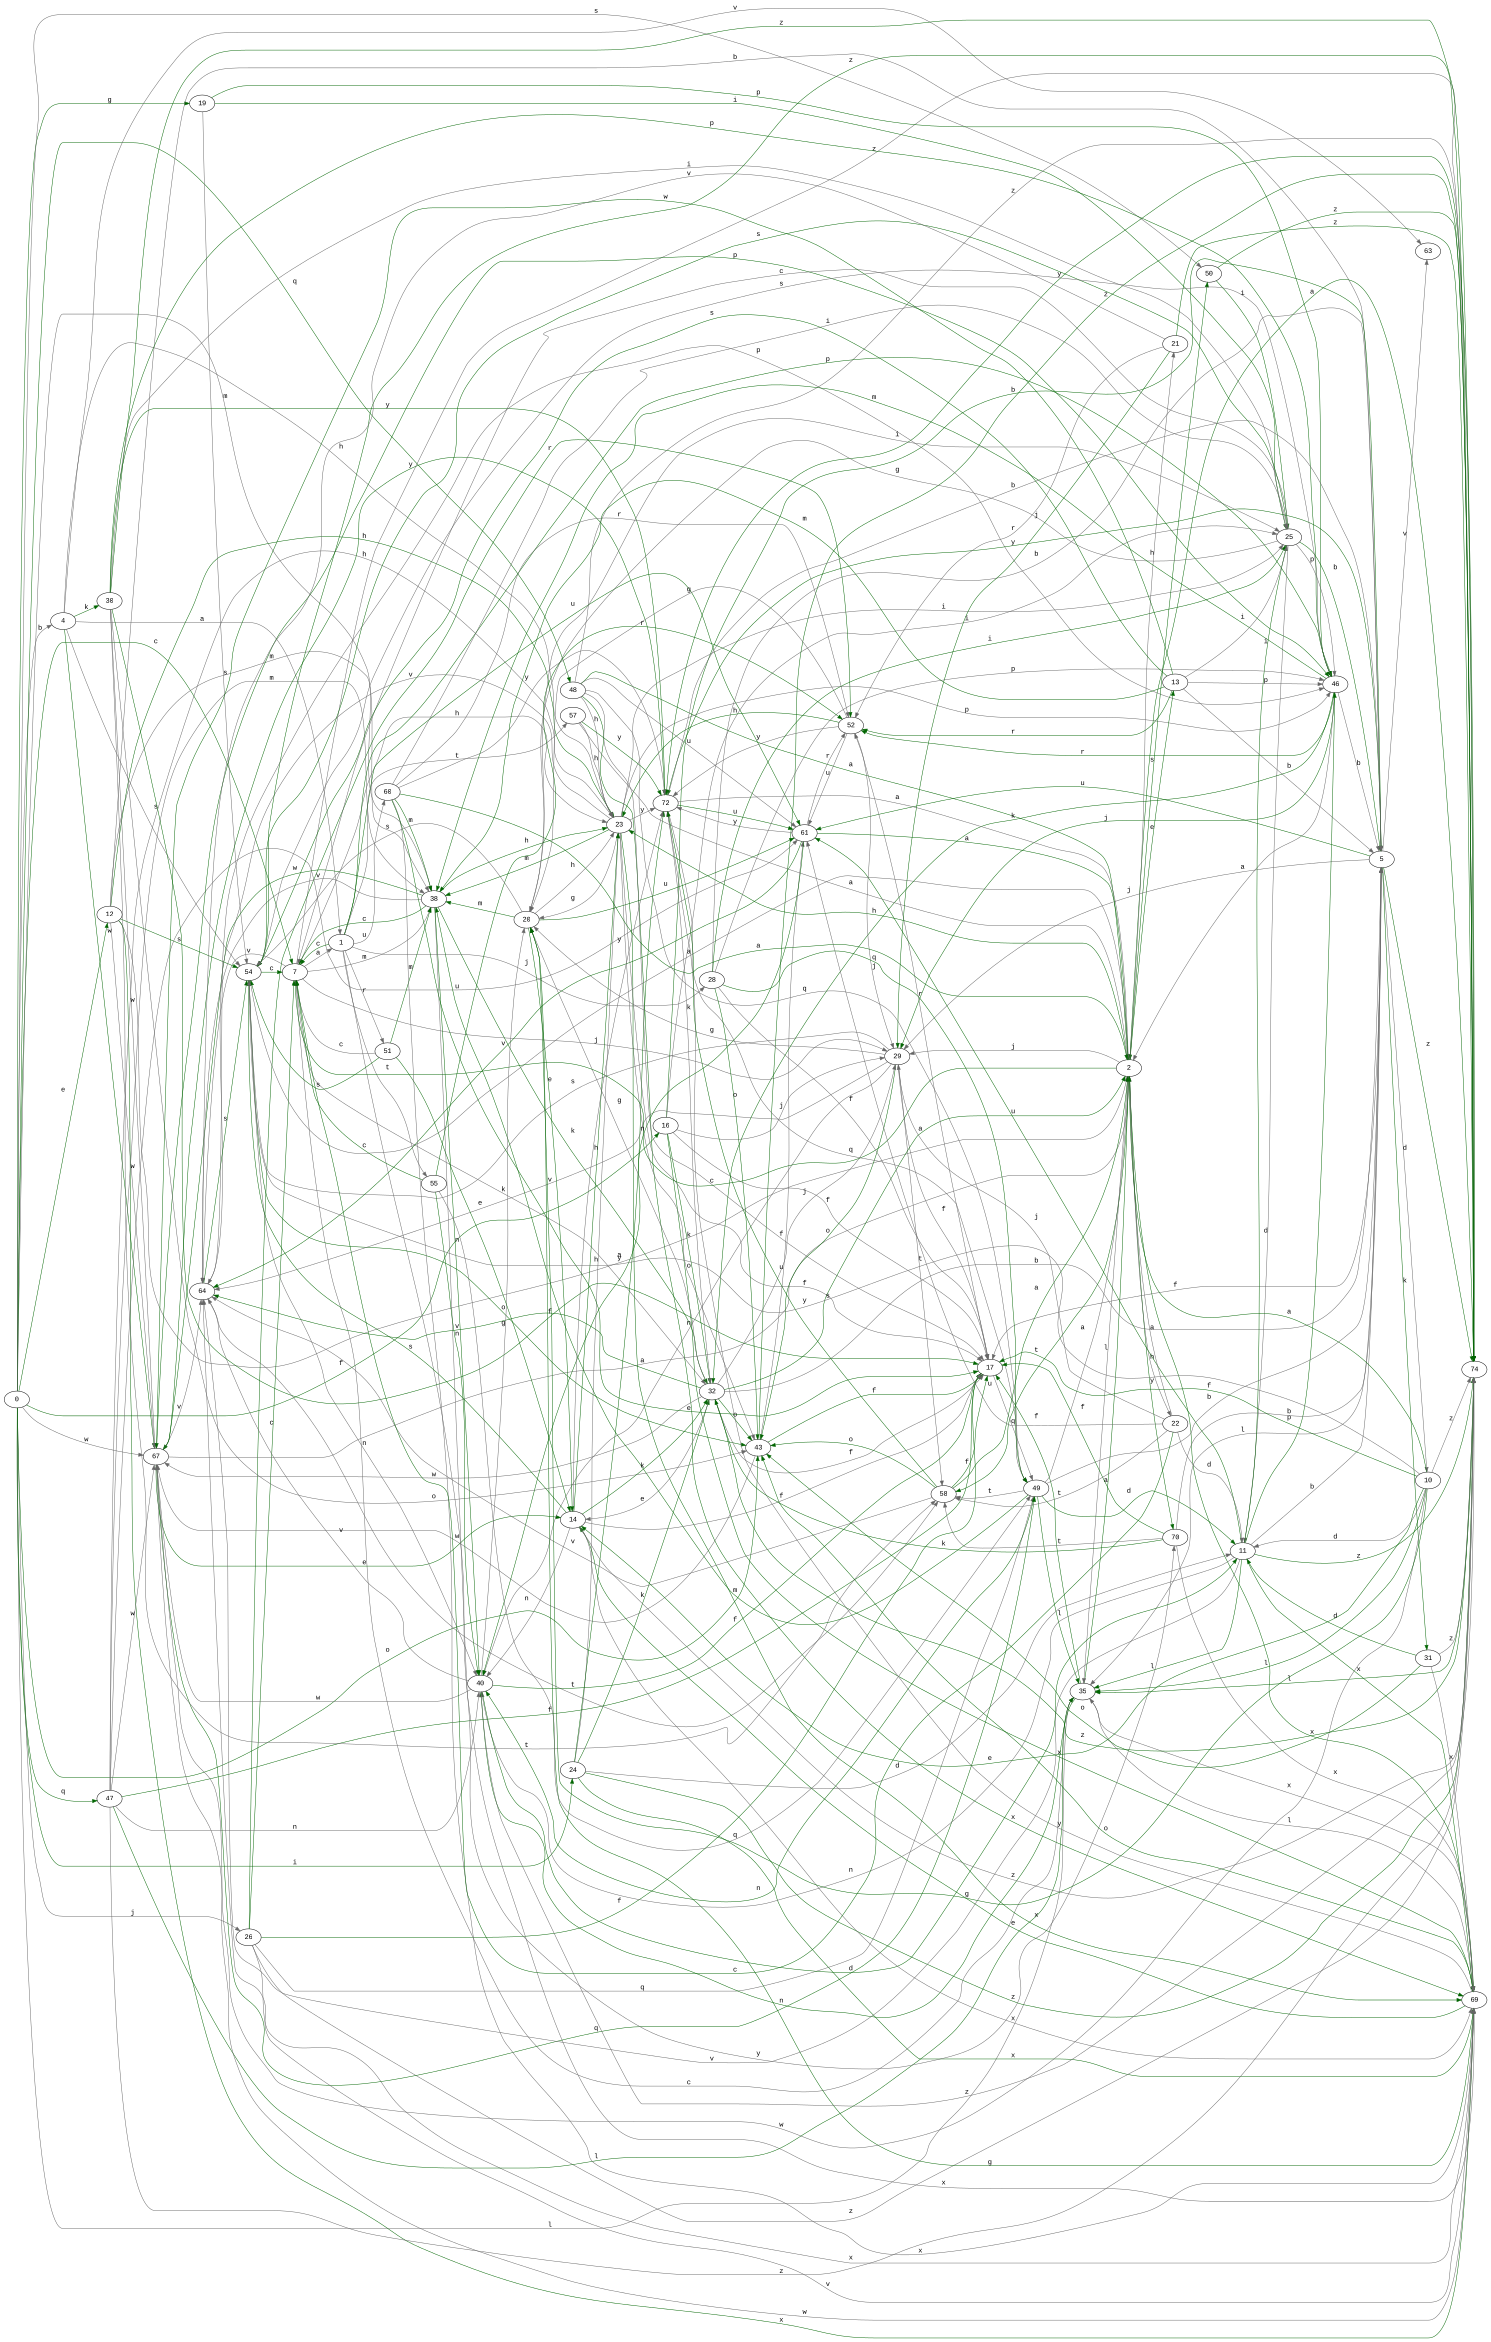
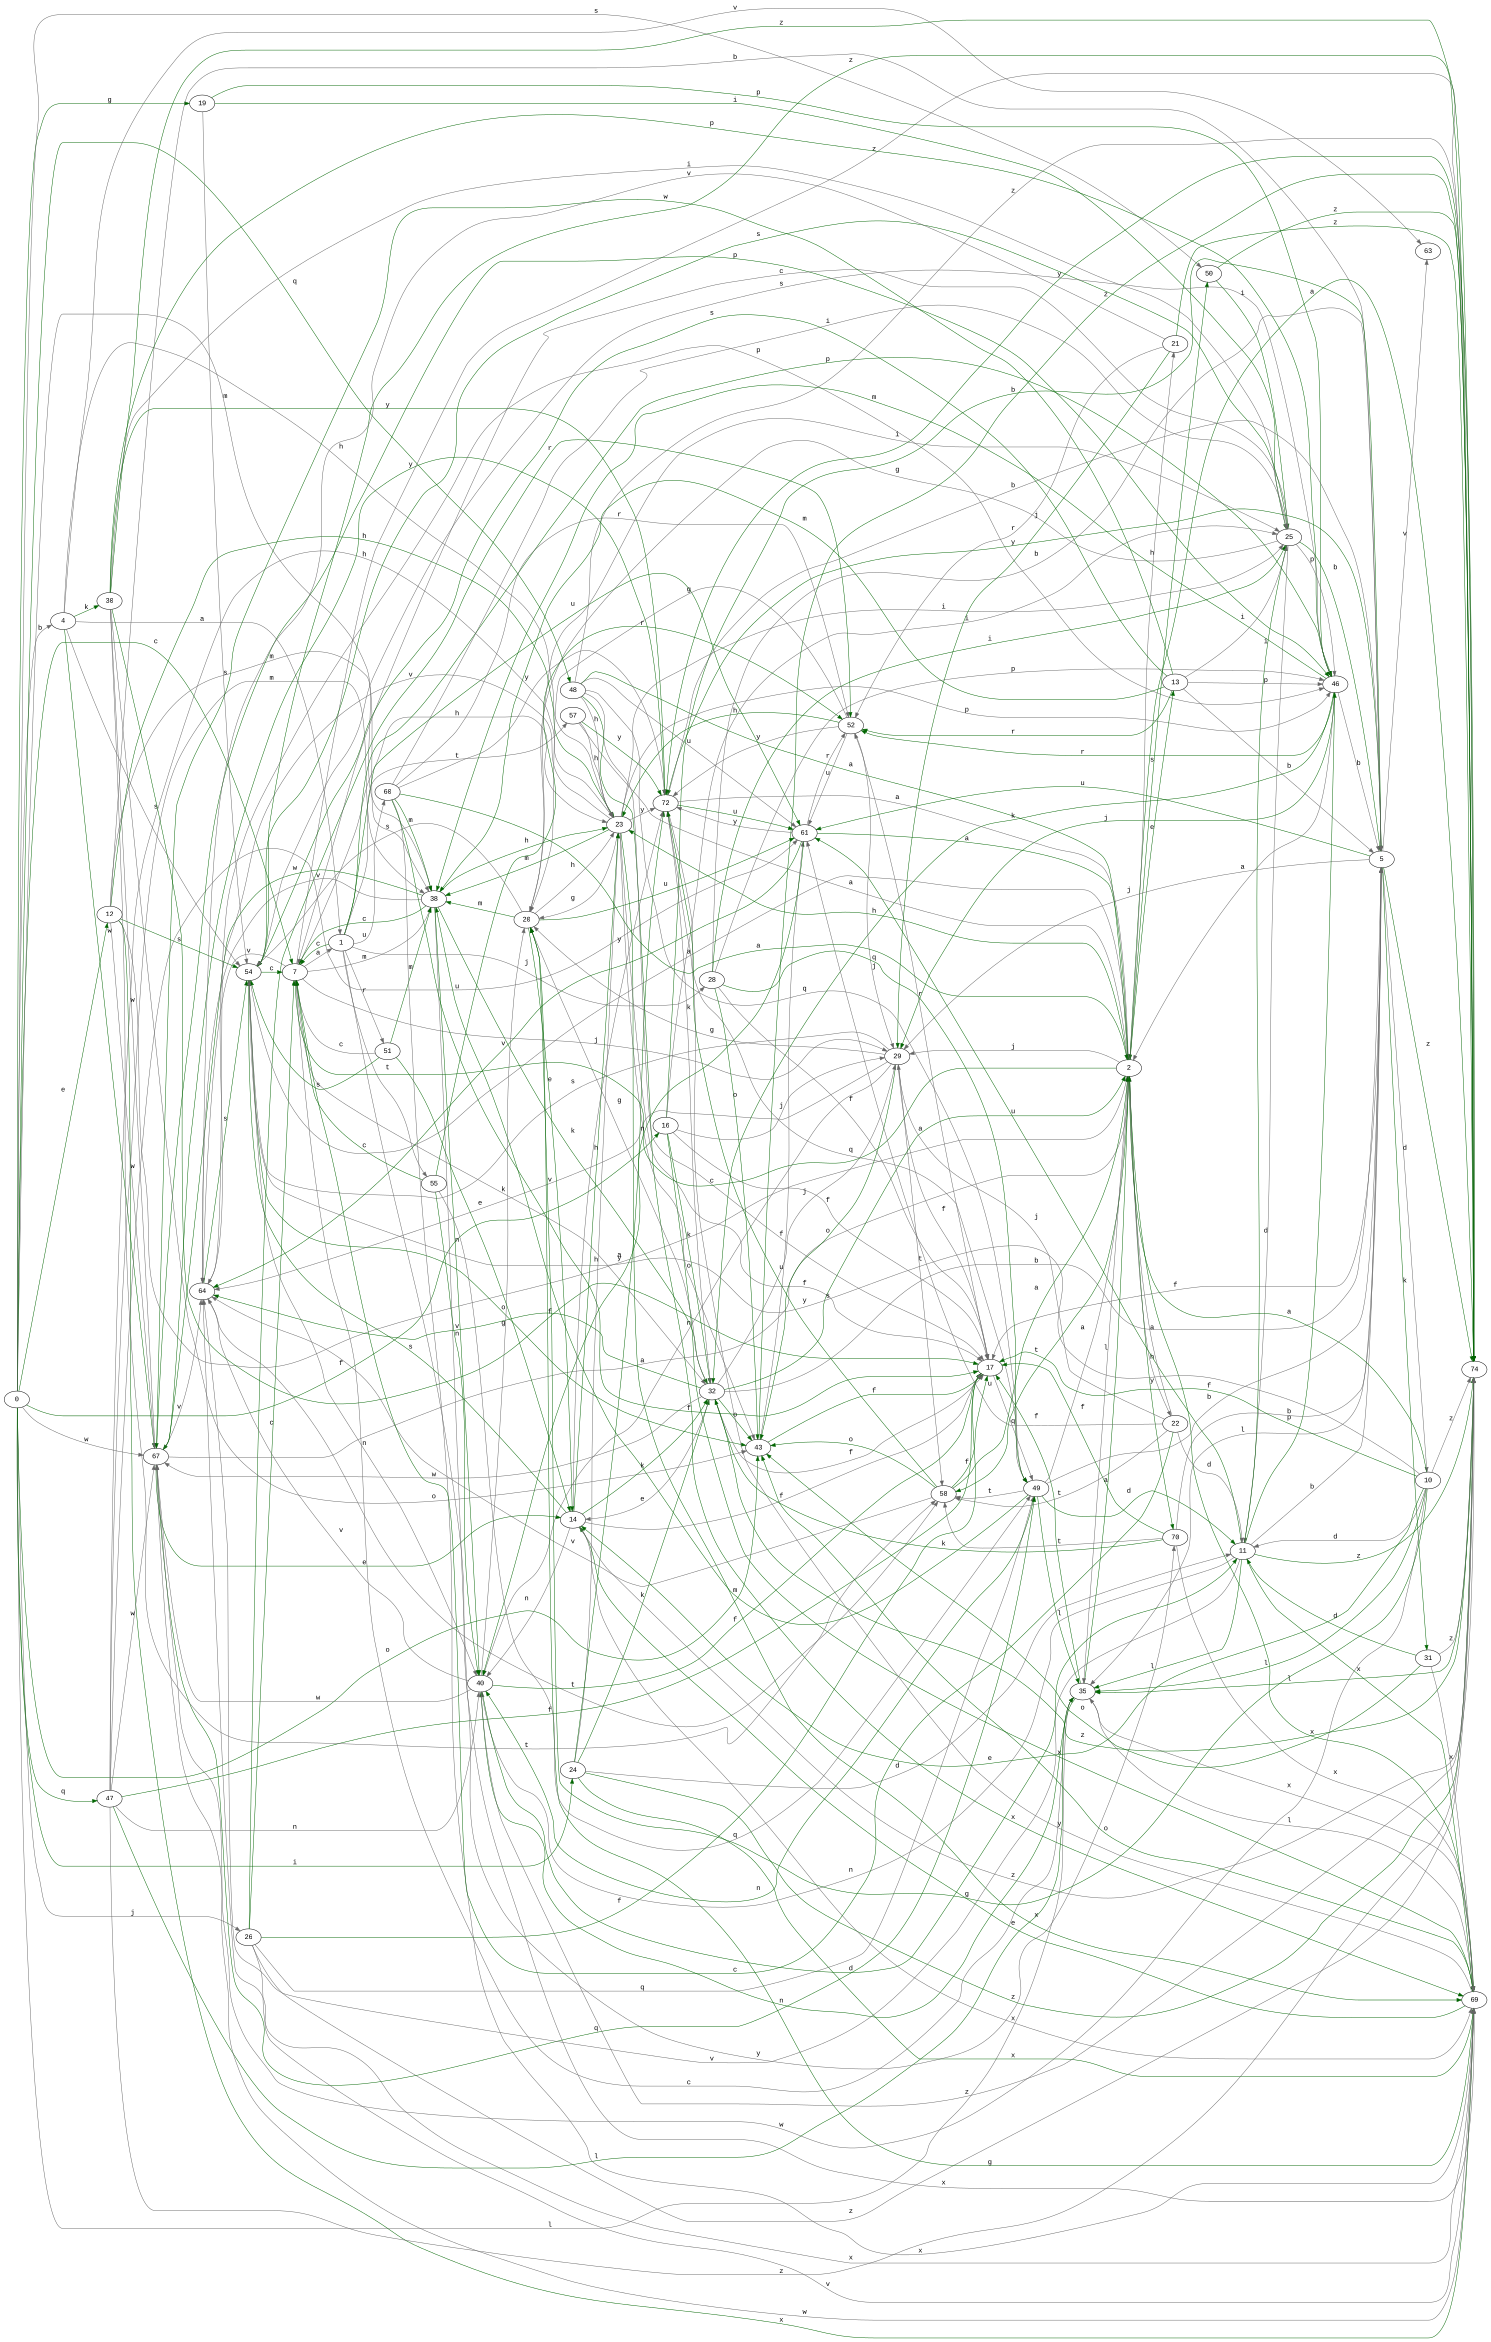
  strict digraph {
    fontname="Liberation Mono"
    rankdir=LR
    node [fontname="Liberation Mono"]
    edge [color=gray40 fontname="Liberation Mono"]
    0
    4
    7
    12
    16
    19
    24
    26
    35
    38
    43
    47
    48
    n14 [label=50]
    67
    1
    23
    30
    54
    63
    29
    74
    32
    64
    2
    69
    5
    17
    25
    46
    72
    11
    52
    49
    40
    61
    14
    28
    51
    55
    57
    60
    70
    58
    13
    21
    22
    20
    10
    31
    0 -> 4 [label=b]
    0 -> 7 [color=darkgreen label=c]
    0 -> 12 [color=darkgreen label=e]
    0 -> 16 [color=darkgreen label=f]
    0 -> 19 [color=darkgreen label=g]
    0 -> 24 [color=darkgreen label=i]
    0 -> 26 [label=j]
    0 -> 35 [label=l]
    0 -> 38 [label=m]
    0 -> 43 [color=darkgreen label=o]
    0 -> 47 [color=darkgreen label=q]
    0 -> 48 [color=darkgreen label=q]
    0 -> n14 [label=s]
    0 -> 67 [label=w]
    4 -> 67 [color=darkgreen label=w]
    4 -> 1 [label=a]
    4 -> 23 [label=h]
    4 -> 30 [color=darkgreen label=k]
    4 -> 54 [label=s]
    4 -> 63 [label=v]
    7 -> 38 [label=m]
    7 -> 1 [label=a]
    7 -> 23 [label=h]
    7 -> 29 [label=j]
    7 -> 74 [label=z]
    7 -> 32 [label=k]
    7 -> 64 [label=v]
    12 -> 38 [label=m]
    12 -> 67 [label=w]
    12 -> 23 [color=darkgreen label=h]
    12 -> 54 [color=darkgreen label=s]
    12 -> 2 [label=a]
    12 -> 69 [color=darkgreen label=x]
    12 -> 5 [label=b]
    16 -> 29 [label=j]
    16 -> 32 [color=darkgreen label=k]
    16 -> 69 [color=darkgreen label=x]
    16 -> 5 [color=darkgreen label=b]
    16 -> 17 [label=f]
    16 -> 25 [label=i]
    19 -> 54 [label=s]
    19 -> 25 [color=darkgreen label=i]
    19 -> 46 [color=darkgreen label=p]
    24 -> 23 [label=h]
    24 -> 74 [color=darkgreen label=z]
    24 -> 32 [color=darkgreen label=k]
    24 -> 69 [color=darkgreen label=x]
    24 -> 72 [color=darkgreen label=y]
    24 -> 11 [label=d]
    26 -> 7 [color=darkgreen label=c]
    26 -> 74 [label=z]
    26 -> 69 [label=x]
    26 -> 17 [color=darkgreen label=f]
    26 -> 52 [color=darkgreen label=r]
    26 -> 49 [label=q]
    35 -> 7 [label=c]
    35 -> 2 [color=darkgreen label=a]
    35 -> 69 [label=x]
    35 -> 17 [color=darkgreen label=f]
    35 -> 40 [color=darkgreen label=n]
    38 -> 7 [color=darkgreen label=c]
    38 -> 67 [color=darkgreen label=w]
    38 -> 23 [color=darkgreen label=h]
    38 -> 32 [color=darkgreen label=k]
    38 -> 64 [label=v]
    38 -> 69 [label=x]
    38 -> 40 [color=darkgreen label=n]
-   43 -> 67 [label=w]
    43 -> 74 [color=darkgreen label=z]
    43 -> 17 [color=darkgreen label=f]
    43 -> 61 [label=u]
    47 -> 35 [color=darkgreen label=l]
    47 -> 38 [label=m]
    47 -> 67 [label=w]
    47 -> 23 [label=h]
    47 -> 74 [label=z]
    47 -> 17 [color=darkgreen label=f]
    47 -> 40 [label=n]
    47 -> 61 [label=u]
    48 -> 23 [label=h]
    48 -> 74 [label=z]
    48 -> 2 [color=darkgreen label=a]
    48 -> 69 [color=darkgreen label=x]
    48 -> 17 [label=f]
    48 -> 49 [label=q]
    48 -> 61 [label=u]
    n14 -> 74 [color=darkgreen label=z]
    n14 -> 25 [color=darkgreen label=i]
    67 -> 64 [label=v]
    67 -> 2 [label=a]
    67 -> 46 [color=darkgreen label=p]
    67 -> 72 [color=darkgreen label=y]
    67 -> 49 [color=darkgreen label=q]
    67 -> 14 [color=darkgreen label=e]
    1 -> 7 [color=darkgreen label=c]
    1 -> 46 [color=darkgreen label=p]
    1 -> 61 [color=darkgreen label=u]
    1 -> 28 [label=j]
    1 -> 51 [label=r]
    1 -> 55 [label=t]
    1 -> 57 [label=t]
    1 -> 60 [label=u]
    1 -> 70 [label=y]
    23 -> 38 [color=darkgreen label=m]
    23 -> 43 [label=o]
    23 -> 64 [label=v]
    23 -> 69 [color=darkgreen label=x]
    23 -> 17 [label=f]
    23 -> 25 [label=i]
    23 -> 46 [label=p]
    23 -> 72 [label=y]
    23 -> 20 [label=g]
    30 -> 43 [label=o]
    30 -> 67 [label=w]
    30 -> 74 [color=darkgreen label=z]
    30 -> 17 [color=darkgreen label=f]
    30 -> 25 [label=i]
    30 -> 46 [color=darkgreen label=p]
    30 -> 72 [color=darkgreen label=y]
    30 -> 58 [label=t]
    54 -> 7 [color=darkgreen label=c]
    54 -> 43 [color=darkgreen label=o]
    54 -> 74 [color=darkgreen label=z]
    54 -> 2 [label=a]
    54 -> 40 [label=n]
    29 -> 43 [color=darkgreen label=o]
    29 -> 54 [label=s]
    29 -> 64 [label=v]
    29 -> 17 [label=f]
    29 -> 40 [label=n]
    29 -> 58 [label=t]
    29 -> 20 [label=g]
    74 -> 35 [color=darkgreen label=l]
    74 -> 2 [color=darkgreen label=a]
    74 -> 72 [color=darkgreen label=y]
    32 -> 43 [color=darkgreen label=o]
    32 -> 67 [label=w]
    32 -> 29 [label=j]
    32 -> 74 [color=darkgreen label=z]
    32 -> 64 [color=darkgreen label=v]
    32 -> 2 [color=darkgreen label=a]
    32 -> 5 [label=b]
    32 -> 17 [label=f]
    32 -> 14 [label=e]
    32 -> 20 [label=g]
    64 -> 54 [color=darkgreen label=s]
    64 -> 46 [label=p]
    64 -> 58 [label=t]
    2 -> 7 [color=darkgreen label=c]
    2 -> 35 [label=l]
    2 -> n14 [color=darkgreen label=s]
    2 -> 23 [color=darkgreen label=h]
    2 -> 29 [label=j]
    2 -> 69 [color=darkgreen label=x]
    2 -> 70 [color=darkgreen label=y]
    2 -> 58 [color=darkgreen label=t]
    2 -> 13 [color=darkgreen label=e]
    2 -> 21 [label=h]
    2 -> 22 [label=h]
    69 -> 35 [label=l]
    69 -> 43 [color=darkgreen label=o]
    69 -> 67 [label=w]
    69 -> 64 [label=v]
    69 -> 72 [label=y]
    69 -> 14 [color=darkgreen label=e]
    69 -> 20 [color=darkgreen label=g]
    5 -> 35 [label=l]
    5 -> 63 [label=v]
    5 -> 29 [label=j]
    5 -> 74 [color=darkgreen label=z]
    5 -> 17 [label=f]
    5 -> 72 [color=darkgreen label=y]
    5 -> 61 [color=darkgreen label=u]
    5 -> 10 [label=d]
    5 -> 31 [color=darkgreen label=k]
    17 -> 52 [label=r]
    17 -> 49 [label=q]
    25 -> 7 [label=c]
    25 -> 54 [color=darkgreen label=s]
    25 -> 5 [color=darkgreen label=b]
    25 -> 46 [label=p]
    25 -> 11 [label=d]
    25 -> 20 [label=g]
    46 -> 38 [color=darkgreen label=m]
    46 -> 54 [label=s]
    46 -> 29 [color=darkgreen label=j]
    46 -> 32 [color=darkgreen label=k]
    46 -> 2 [label=a]
    46 -> 5 [label=b]
    46 -> 52 [color=darkgreen label=r]
    72 -> 32 [label=k]
    72 -> 2 [label=a]
    72 -> 5 [label=b]
    72 -> 49 [label=q]
    72 -> 61 [color=darkgreen label=u]
    11 -> 35 [color=darkgreen label=l]
    11 -> 74 [color=darkgreen label=z]
    11 -> 64 [label=v]
    11 -> 69 [color=darkgreen label=x]
    11 -> 5 [label=b]
    11 -> 25 [color=darkgreen label=i]
    11 -> 46 [color=darkgreen label=p]
    11 -> 40 [label=n]
    11 -> 61 [color=darkgreen label=u]
    52 -> 23 [color=darkgreen label=h]
    52 -> 29 [label=j]
    52 -> 72 [label=y]
    52 -> 61 [label=u]
    52 -> 20 [label=g]
    49 -> 35 [color=darkgreen label=l]
    49 -> 38 [color=darkgreen label=m]
    49 -> 2 [label=a]
    49 -> 5 [label=b]
    49 -> 11 [color=darkgreen label=d]
    49 -> 40 [color=darkgreen label=n]
    49 -> 58 [label=t]
    40 -> 67 [label=w]
    40 -> 74 [label=z]
    40 -> 64 [label=v]
    40 -> 17 [color=darkgreen label=f]
    40 -> 11 [color=darkgreen label=d]
    40 -> 20 [label=g]
    61 -> 64 [color=darkgreen label=v]
    61 -> 2 [color=darkgreen label=a]
    61 -> 72 [label=y]
    61 -> 52 [label=r]
    61 -> 40 [color=darkgreen label=n]
    14 -> 23 [color=darkgreen label=h]
    14 -> 54 [color=darkgreen label=s]
    14 -> 74 [label=z]
    14 -> 32 [color=darkgreen label=k]
    14 -> 69 [label=x]
    14 -> 17 [label=f]
    14 -> 72 [label=y]
    14 -> 40 [label=n]
    28 -> 43 [color=darkgreen label=o]
    28 -> 5 [label=b]
    28 -> 17 [label=f]
    28 -> 25 [color=darkgreen label=i]
    28 -> 46 [label=p]
    28 -> 49 [color=darkgreen label=q]
    51 -> 7 [label=c]
    51 -> 38 [color=darkgreen label=m]
    51 -> 54 [color=darkgreen label=s]
    51 -> 14 [color=darkgreen label=e]
    55 -> 7 [color=darkgreen label=c]
    55 -> 52 [color=darkgreen label=r]
    55 -> 49 [label=q]
    55 -> 40 [color=darkgreen label=n]
    57 -> 23 [label=h]
    57 -> 2 [label=a]
    57 -> 72 [color=darkgreen label=y]
    60 -> 38 [color=darkgreen label=m]
    60 -> 2 [color=darkgreen label=a]
    60 -> 69 [label=x]
-   60 -> 17 [color=darkgreen label=e]
+   60 -> 17 [color=darkgreen label=f]
    60 -> 25 [label=i]
    60 -> 72 [label=y]
    60 -> 52 [label=r]
    70 -> 32 [color=darkgreen label=k]
    70 -> 69 [label=x]
    70 -> 5 [label=b]
    70 -> 17 [color=darkgreen label=f]
    70 -> 58 [label=t]
    58 -> 43 [color=darkgreen label=o]
    58 -> 64 [label=v]
    58 -> 2 [color=darkgreen label=a]
    58 -> 17 [color=darkgreen label=f]
    58 -> 72 [color=darkgreen label=y]
    13 -> 38 [color=darkgreen label=m]
    13 -> 67 [color=darkgreen label=w]
    13 -> 54 [color=darkgreen label=s]
    13 -> 5 [label=b]
    13 -> 25 [label=i]
    13 -> 46 [label=p]
    13 -> 52 [color=darkgreen label=r]
    21 -> 29 [color=darkgreen label=j]
    21 -> 74 [color=darkgreen label=z]
    21 -> 64 [label=v]
    21 -> 52 [label=r]
    22 -> 7 [color=darkgreen label=c]
    22 -> 29 [label=j]
    22 -> 2 [label=a]
    22 -> 11 [label=d]
    22 -> 61 [label=u]
    22 -> 58 [label=t]
    20 -> 38 [color=darkgreen label=m]
    20 -> 23 [label=h]
    20 -> 54 [label=s]
    20 -> 25 [label=i]
    20 -> 61 [color=darkgreen label=u]
    20 -> 14 [color=darkgreen label=e]
    10 -> 35 [color=darkgreen label=l]
    10 -> 67 [label=w]
    10 -> 54 [label=s]
    10 -> 74 [label=z]
    10 -> 2 [color=darkgreen label=a]
    10 -> 17 [color=darkgreen label=f]
    10 -> 11 [label=d]
    10 -> 14 [color=darkgreen label=e]
    10 -> 20 [color=darkgreen label=g]
    31 -> 43 [color=darkgreen label=o]
    31 -> 74 [label=z]
    31 -> 69 [label=x]
    31 -> 11 [color=darkgreen label=d]
  }
